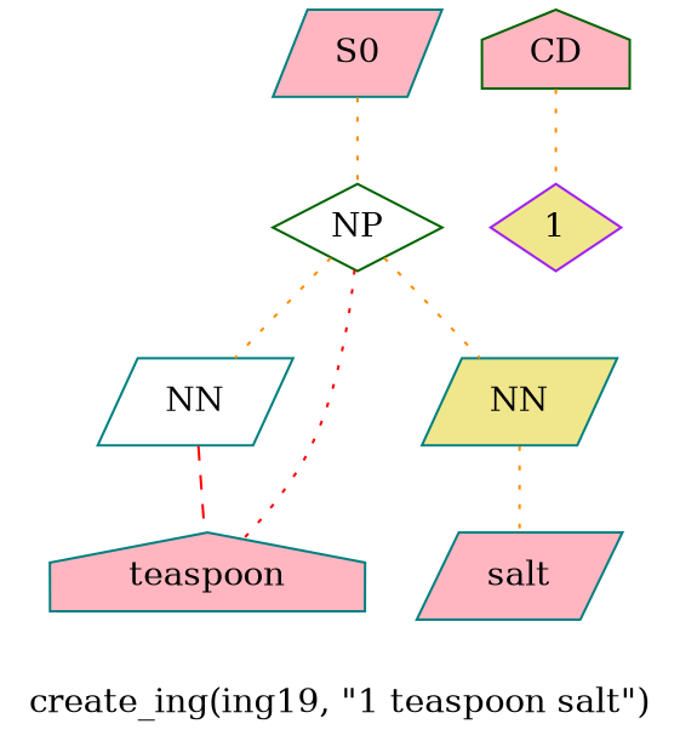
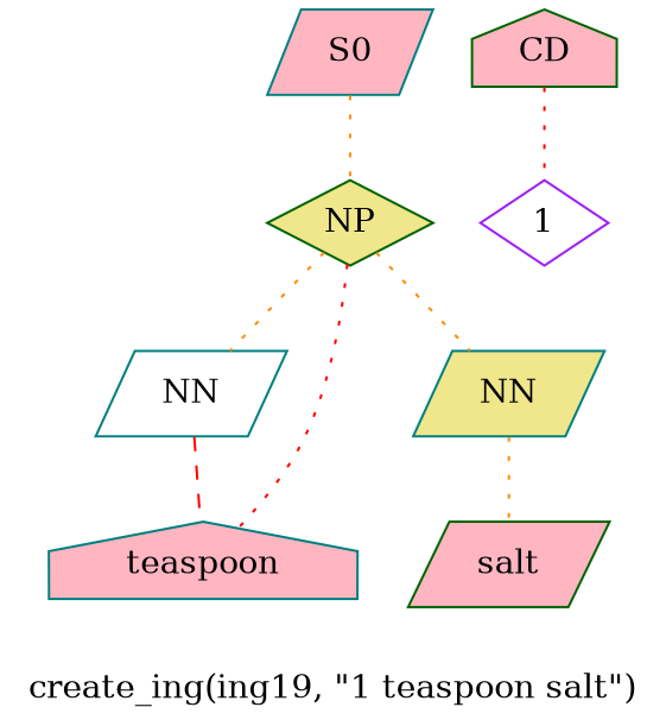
  graph {
    fontname="DejaVu Serif"
    label="create_ing(ing19, \"1 teaspoon salt\")"
    node [color=teal fillcolor=lightpink fontname="DejaVu Serif" shape=parallelogram style=filled]
    edge [color=darkorange fontname="DejaVu Serif" style=dotted]
    n1 [label=S0]
-   n2 [color=darkgreen fillcolor=white label=NP shape=diamond]
+   n2 [color=darkgreen fillcolor=khaki label=NP shape=diamond]
    n3 [fillcolor=white label=NN]
    n4 [fillcolor=khaki label=NN]
    n5 [label=teaspoon shape=house]
    n6 [color=darkgreen label=CD shape=house]
-   n7 [color=purple fillcolor=khaki label=1 shape=diamond]
-   n8 [label=salt]
+   n7 [color=purple fillcolor=white label=1 shape=diamond]
+   n8 [color=darkgreen label=salt]
    n1 -- n2
    n2 -- n3
    n2 -- n4
    n2 -- n5 [color=red]
    n3 -- n5 [color=red style=dashed]
    n4 -- n8
-   n6 -- n7
+   n6 -- n7 [color=red]
  }
